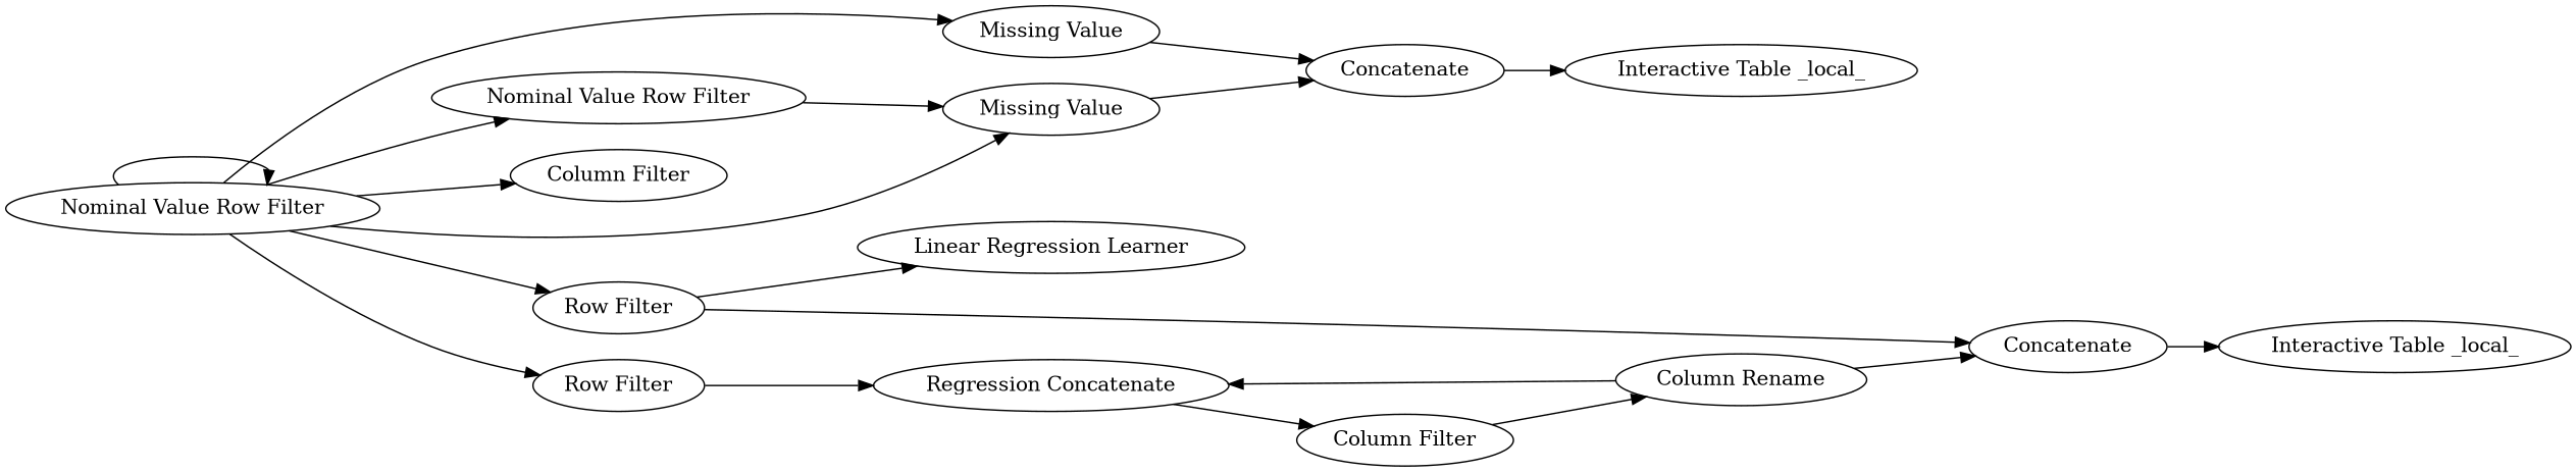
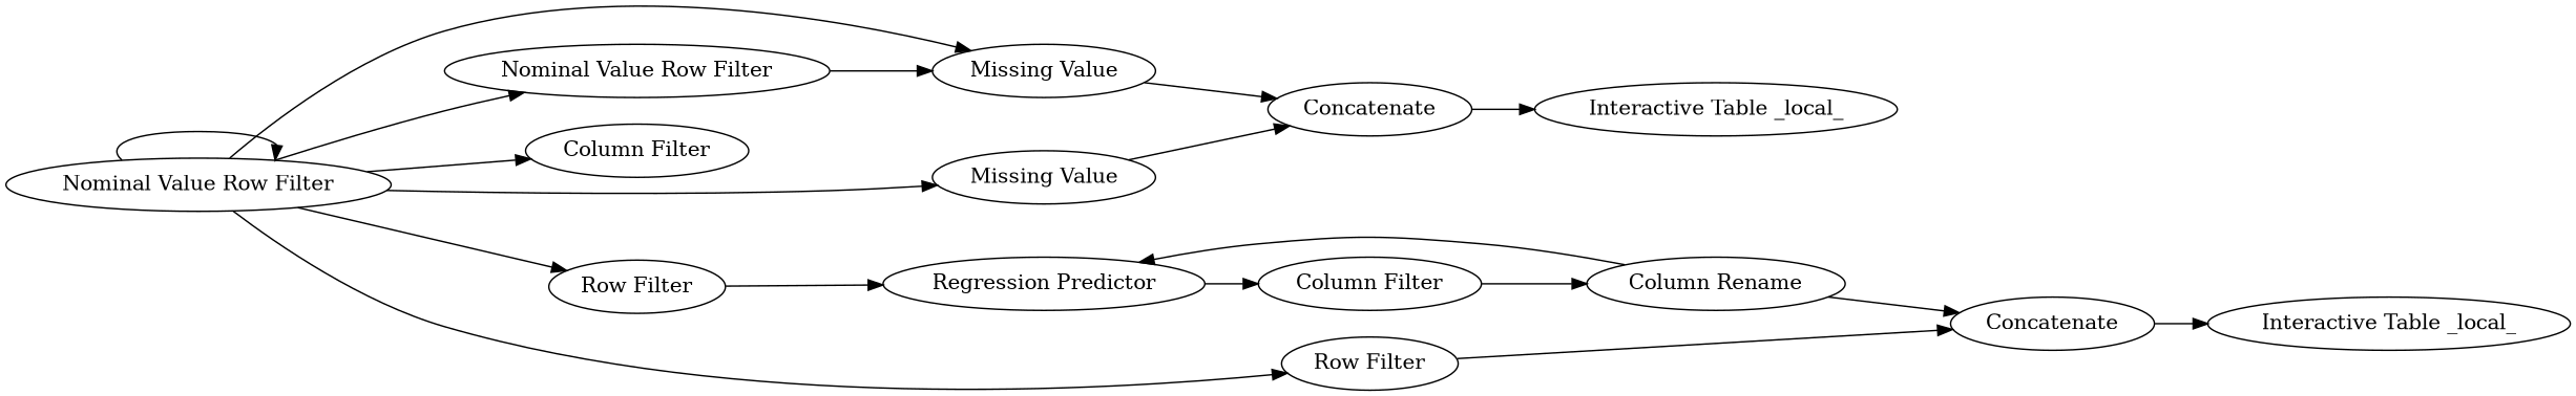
  digraph {
    rankdir=LR
    n1 [label="Missing Value"]
    n2 [label=Concatenate]
    n3 [label="Interactive Table _local_"]
    n4 [label="Column Filter"]
    n5 [label="Column Rename"]
    n6 [label=Concatenate]
-   n7 [label="Regression Concatenate"]
+   n7 [label="Regression Predictor"]
    n8 [label="Interactive Table _local_"]
    n9 [label="Nominal Value Row Filter"]
    n10 [label="Nominal Value Row Filter"]
    n11 [label="Column Filter"]
    n12 [label="Row Filter"]
    n13 [label="Missing Value"]
    n14 [label="Row Filter"]
-   n15 [label="Linear Regression Learner"]
    n1 -> n2
    n2 -> n3
    n4 -> n5
    n5 -> n6
    n5 -> n7
    n6 -> n8
    n7 -> n4
    n9 -> n1
    n9 -> n9
    n9 -> n10
    n9 -> n11
    n9 -> n12
    n9 -> n13
    n9 -> n14
    n10 -> n1
    n12 -> n6
-   n12 -> n15
    n13 -> n2
    n14 -> n7
  }
